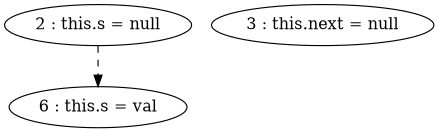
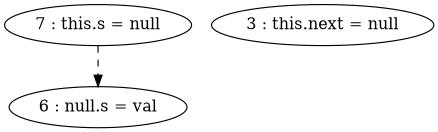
  digraph {
    fontname="DejaVu Serif"
    node [fontname="DejaVu Serif"]
-   "2 : this.s = null"
-   "6 : this.s = val"
+   "2 : this.s = null" [label="7 : this.s = null"]
+   "6 : this.s = val" [label="6 : null.s = val"]
    "3 : this.next = null"
    "2 : this.s = null" -> "6 : this.s = val" [style=dashed fontname="DejaVu Serif"]
  }
